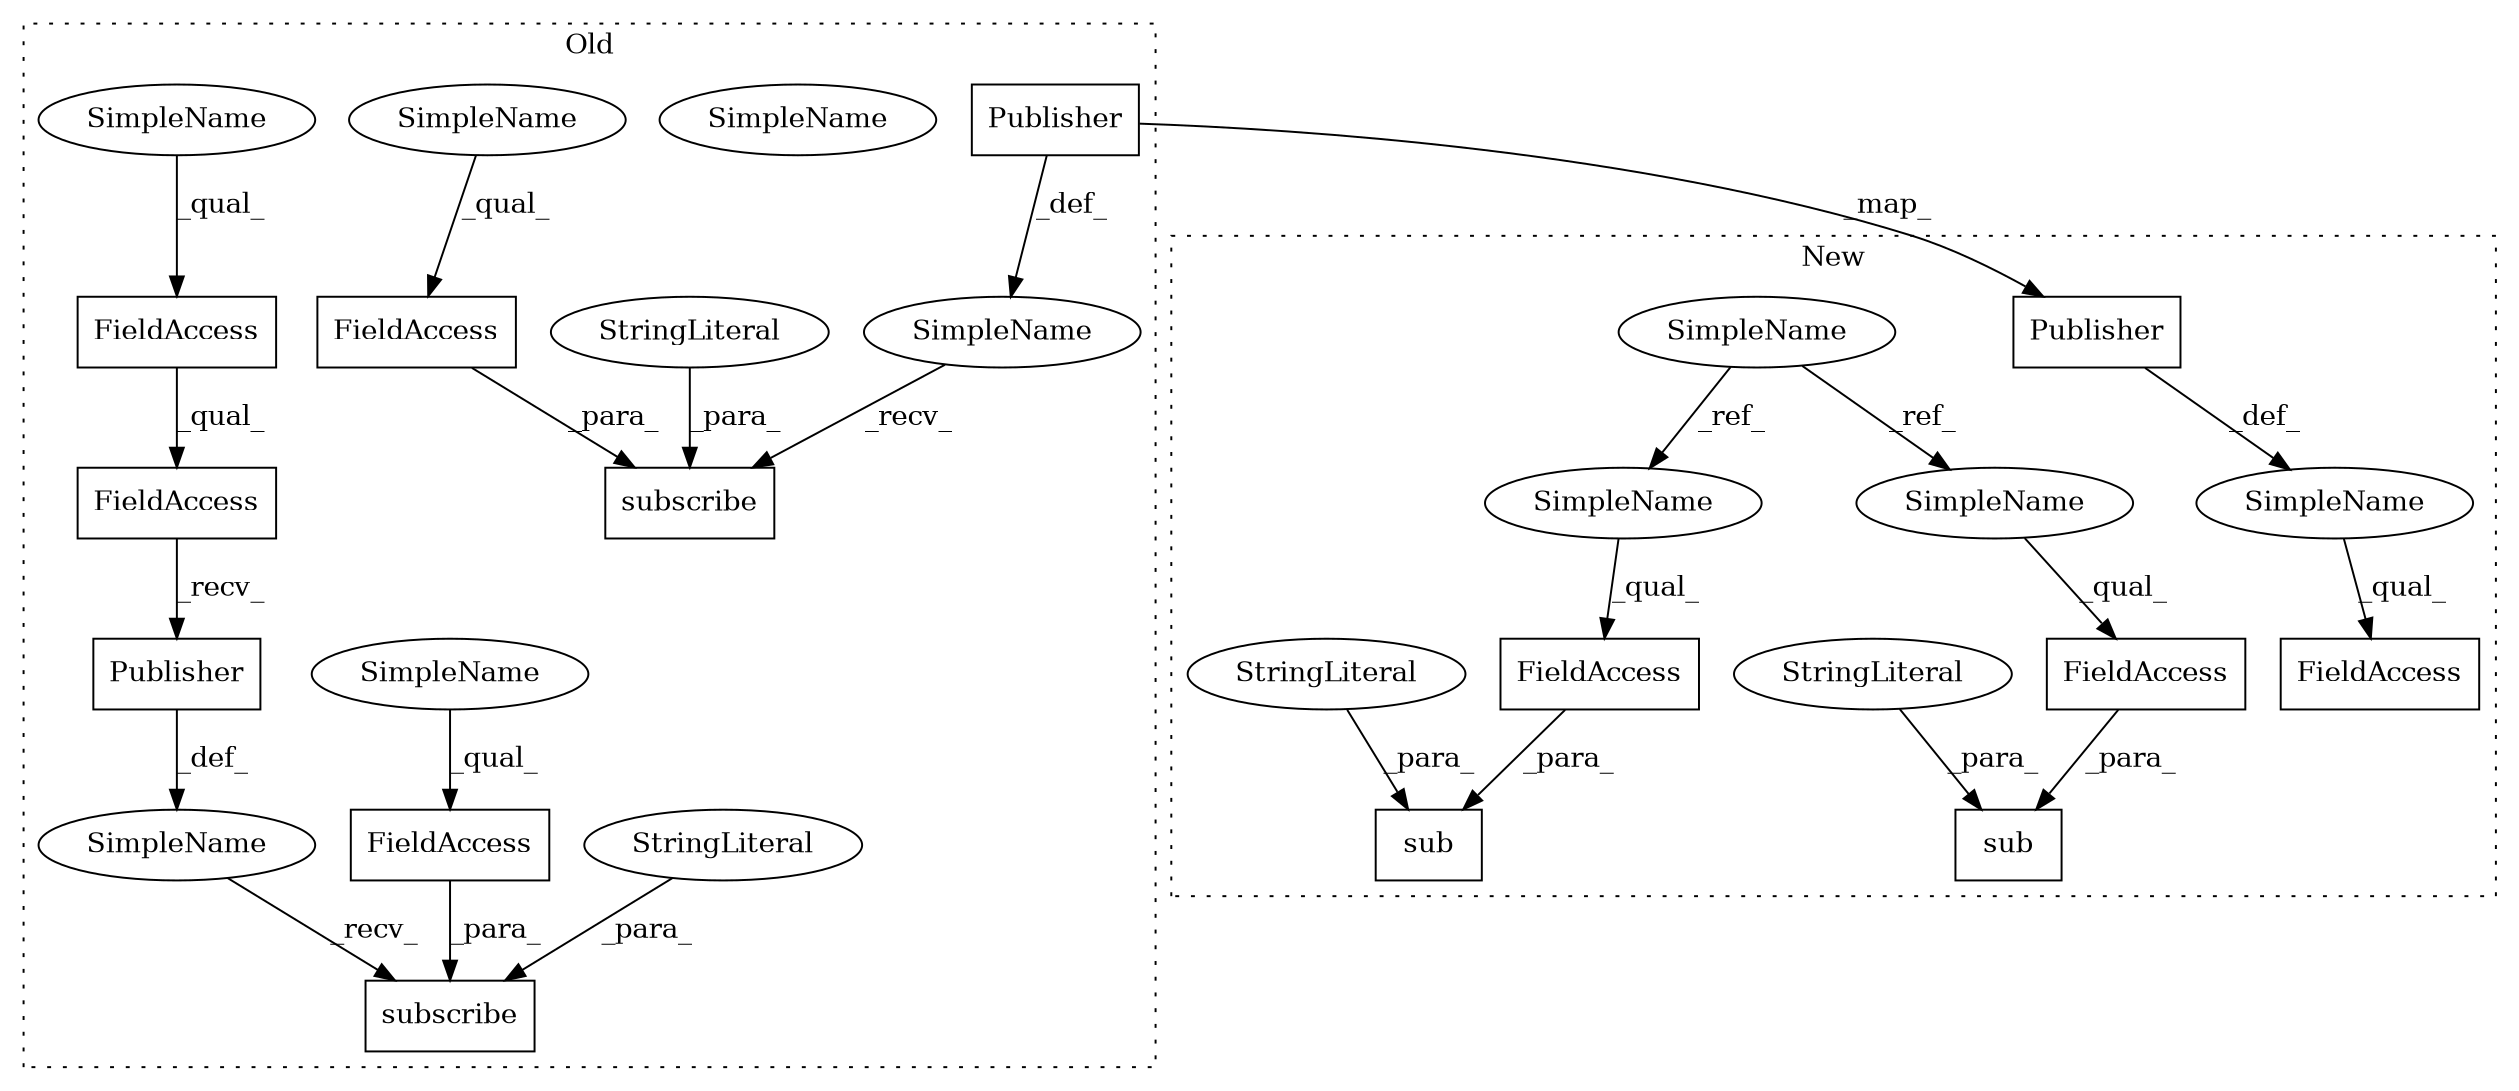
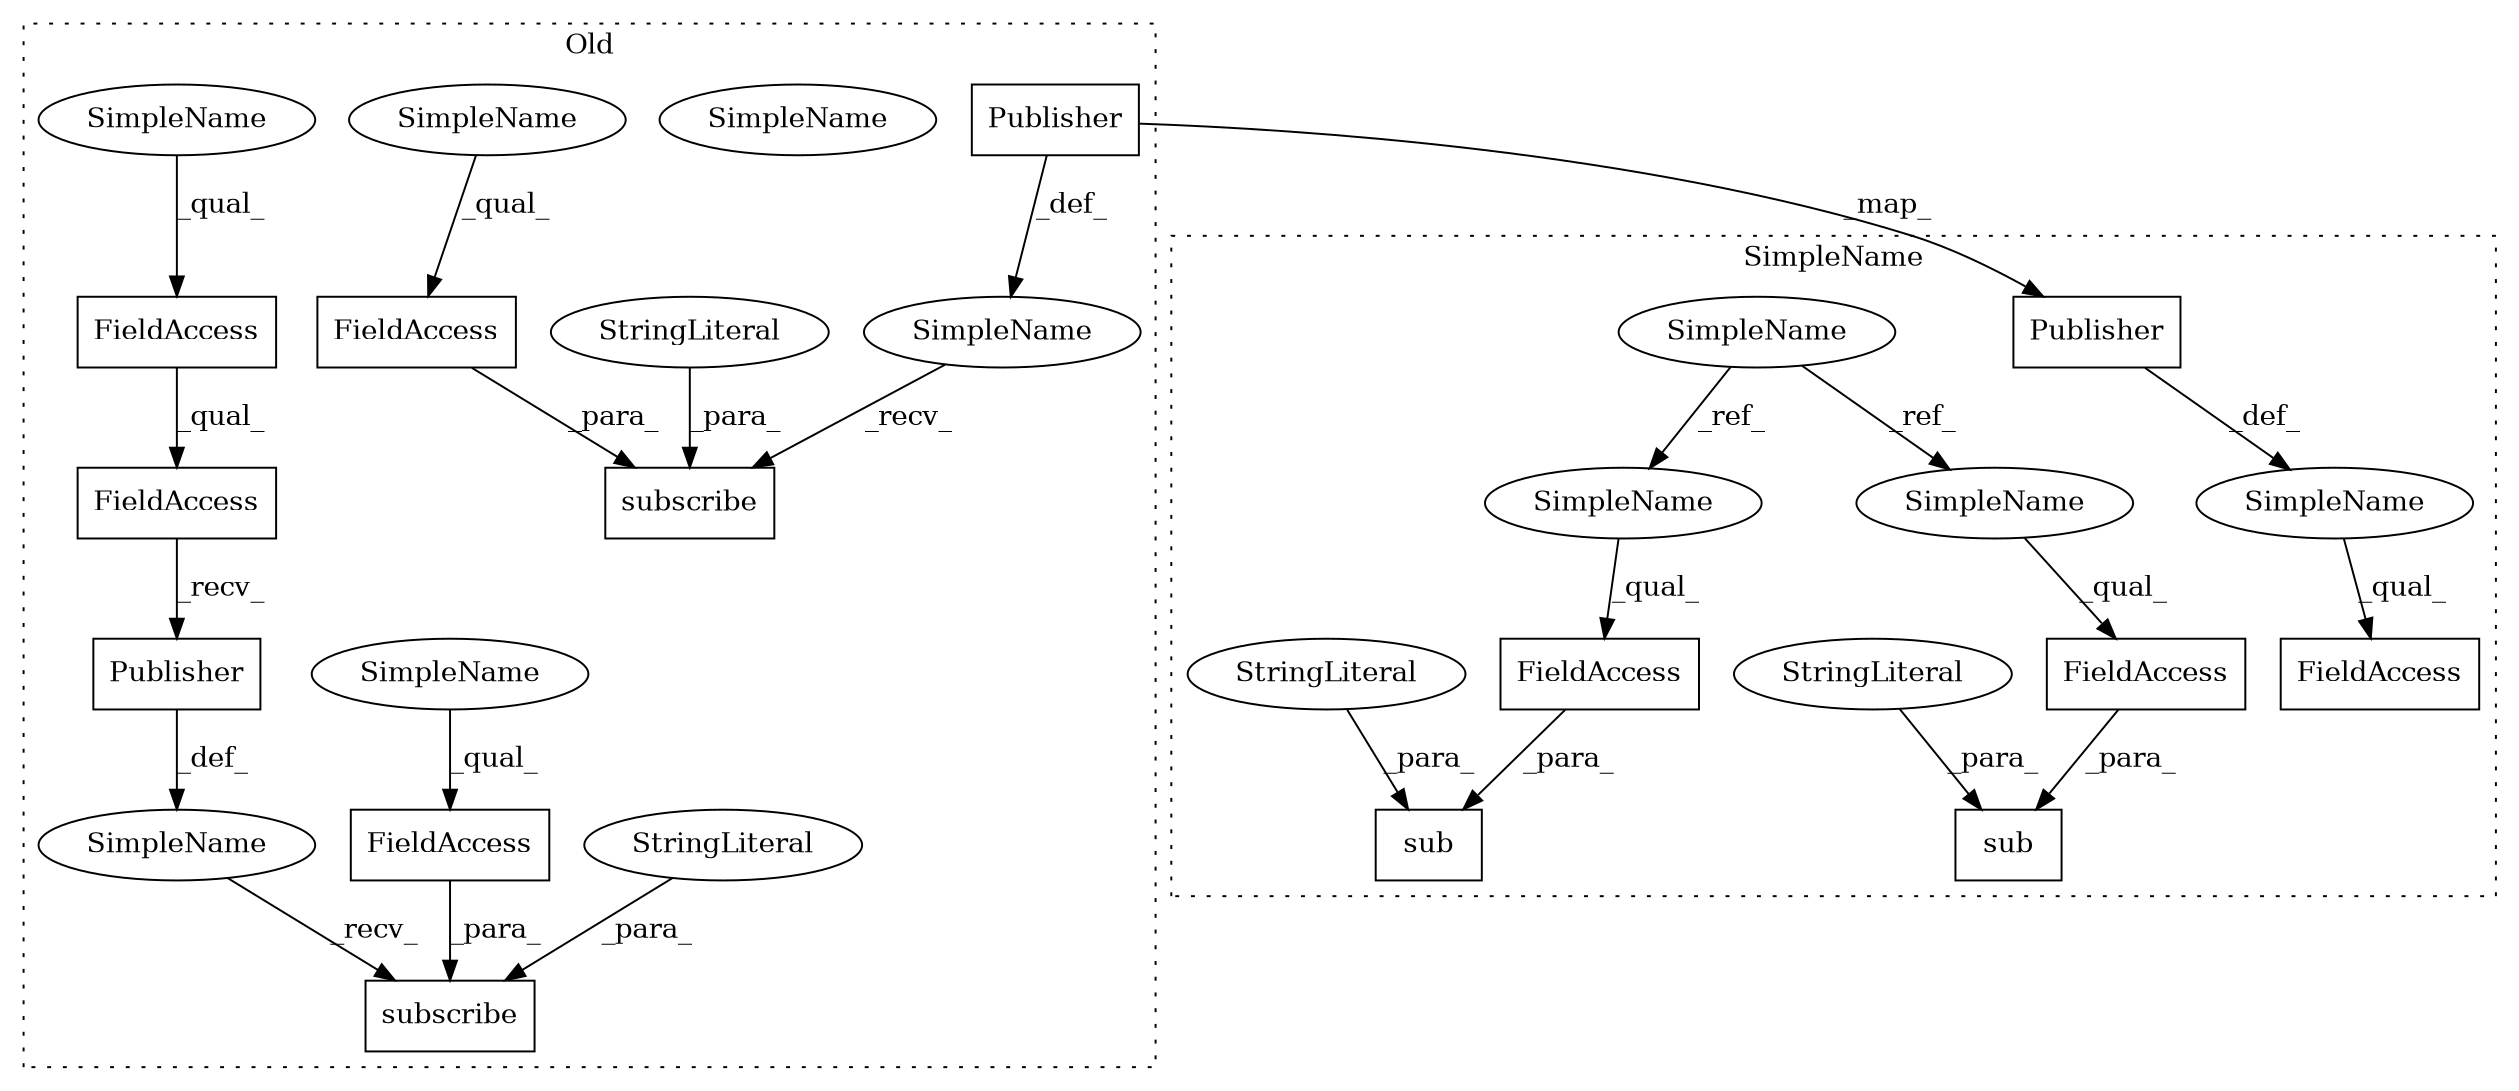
  digraph {
    node [a=42 l=4 shape=box]
    n1 [a=32 l=11 label=Publisher s=26072]
    n2 [a=32 l="10,1" label=subscribe s="26084,26135"]
    n3 [a=22 l=18 label=FieldAccess s=26094]
    n4 [label=SimpleName s=26094 shape=ellipse]
    n5 [label=SimpleName shape=ellipse l=""]
    n6 [a=45 l=22 label=StringLiteral s=26113 shape=ellipse]
    n7 [a=22 l=28 label=FieldAccess s=25901]
    n8 [a=32 l="10,1" label=subscribe s="25891,25959"]
    n9 [label=SimpleName shape=ellipse l=""]
    n10 [a=32 l=11 label=Publisher s=25879]
    n11 [a=45 l=29 label=StringLiteral s=25930 shape=ellipse]
    n12 [a=22 l=13 label=FieldAccess s=25865]
    n13 [a=22 l=6 label=FieldAccess s=25865]
    n14 [label=SimpleName s=26094 shape=ellipse]
    n15 [label=SimpleName s=25901 shape=ellipse]
    n16 [l=2 label=SimpleName s=25865 shape=ellipse]
    n17 [a=32 l=11 label=Publisher s=23665]
    n18 [label=SimpleName shape=ellipse l=""]
    n19 [a=22 l=35 label=FieldAccess s=23651]
    n20 [label=SimpleName s=23623 shape=ellipse]
    n21 [a=22 l=23 label=FieldAccess s=23747]
    n22 [a=32 l="4,1" label=sub s="23743,23800"]
    n23 [a=45 l=29 label=StringLiteral s=23771 shape=ellipse]
    n24 [a=22 l=17 label=FieldAccess s=23696]
    n25 [a=32 l="4,1" label=sub s="23692,23736"]
    n26 [a=45 l=22 label=StringLiteral s=23714 shape=ellipse]
    n27 [label=SimpleName s=23696 shape=ellipse]
    n28 [label=SimpleName s=23747 shape=ellipse]
    subgraph cluster_1 {
      label=Old
      style=dotted
      n1
      n2
      n3
      n4
      n5
      n6
      n7
      n8
      n9
      n10
      n11
      n12
      n13
      n14
      n15
      n16
    }
    subgraph cluster_2 {
-     label=New
+     label=SimpleName
      style=dotted
      n17
      n18
      n19
      n20
      n21
      n22
      n23
      n24
      n25
      n26
      n27
      n28
    }
    n1 -> n5 [label=_def_]
    n1 -> n17 [label=_map_]
    n3 -> n2 [label=_para_]
    n5 -> n2 [label=_recv_]
    n6 -> n2 [label=_para_]
    n7 -> n8 [label=_para_]
    n9 -> n8 [label=_recv_]
    n10 -> n9 [label=_def_]
    n11 -> n8 [label=_para_]
    n12 -> n10 [label=_recv_]
    n13 -> n12 [label=_qual_]
    n14 -> n3 [label=_qual_]
    n15 -> n7 [label=_qual_]
    n16 -> n13 [label=_qual_]
    n17 -> n18 [label=_def_]
    n18 -> n19 [label=_qual_]
    n20 -> n27 [label=_ref_]
    n20 -> n28 [label=_ref_]
    n21 -> n22 [label=_para_]
    n23 -> n22 [label=_para_]
    n24 -> n25 [label=_para_]
    n26 -> n25 [label=_para_]
    n27 -> n24 [label=_qual_]
    n28 -> n21 [label=_qual_]
  }
